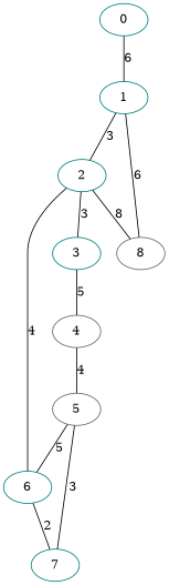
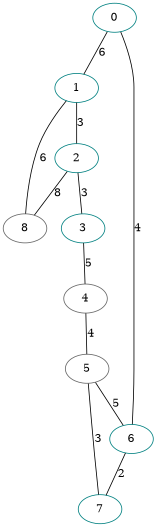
  graph {
    node [color=teal weight=1]
    0
    1
    6
    2
    8 [color=gray40 weight=4]
    7
    3
    4 [color=gray40]
    5 [color=gray40]
    0 -- 1 [label=6]
-   2 -- 6 [label=4]
+   0 -- 6 [label=4]
    1 -- 2 [label=3]
    1 -- 8 [label=6]
    6 -- 7 [label=2]
    2 -- 8 [label=8]
    2 -- 3 [label=3]
    3 -- 4 [label=5]
    4 -- 5 [label=4]
    5 -- 6 [label=5]
    5 -- 7 [label=3]
  }
